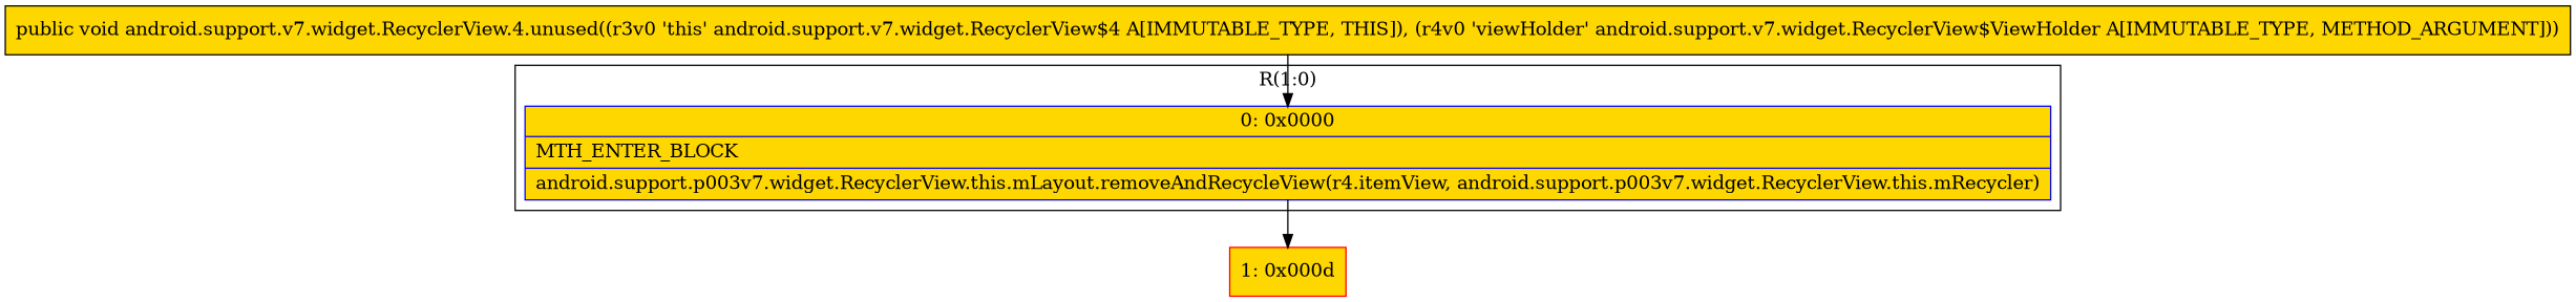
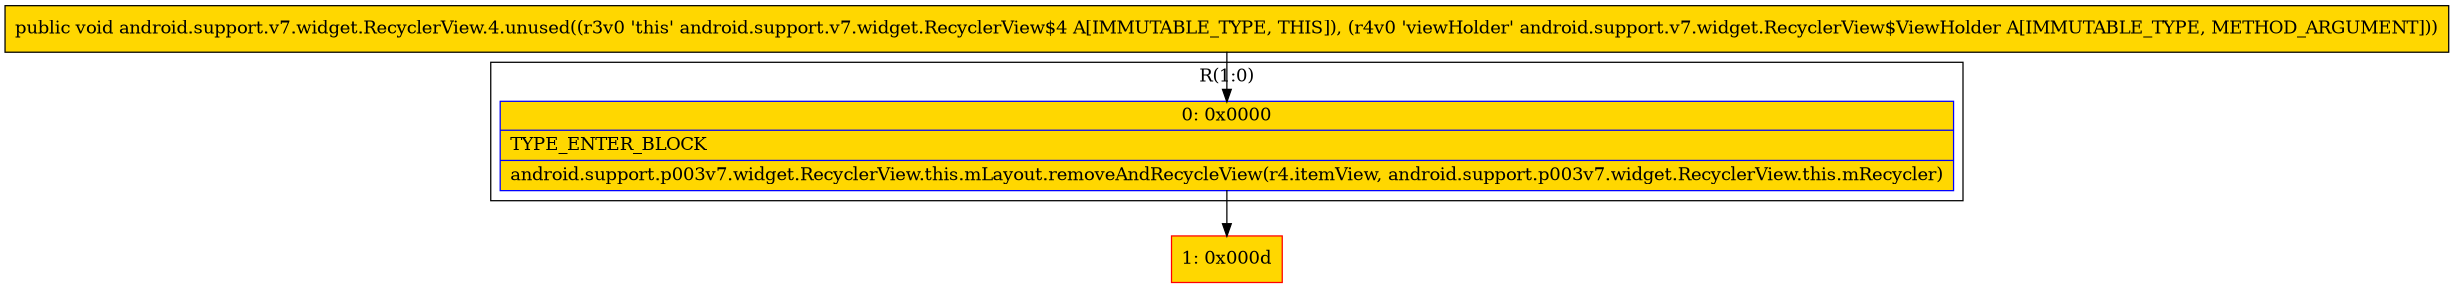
  digraph {
    node [shape=record style=filled fillcolor=gold]
-   n1 [color=blue label="{0\:\ 0x0000|MTH_ENTER_BLOCK\l|android.support.p003v7.widget.RecyclerView.this.mLayout.removeAndRecycleView(r4.itemView, android.support.p003v7.widget.RecyclerView.this.mRecycler)\l}"]
+   n1 [color=blue label="{0\:\ 0x0000|TYPE_ENTER_BLOCK\l|android.support.p003v7.widget.RecyclerView.this.mLayout.removeAndRecycleView(r4.itemView, android.support.p003v7.widget.RecyclerView.this.mRecycler)\l}"]
    n2 [color=red label="{1\:\ 0x000d}"]
    n3 [label="{public void android.support.v7.widget.RecyclerView.4.unused((r3v0 'this' android.support.v7.widget.RecyclerView$4 A[IMMUTABLE_TYPE, THIS]), (r4v0 'viewHolder' android.support.v7.widget.RecyclerView$ViewHolder A[IMMUTABLE_TYPE, METHOD_ARGUMENT])) }"]
    subgraph cluster_1 {
      label="R(1:0)"
      n1
    }
    n1 -> n2
    n3 -> n1
  }
